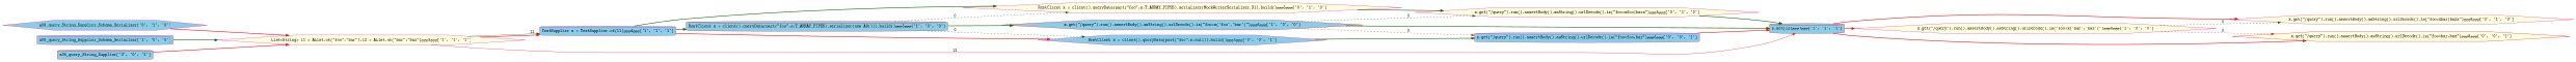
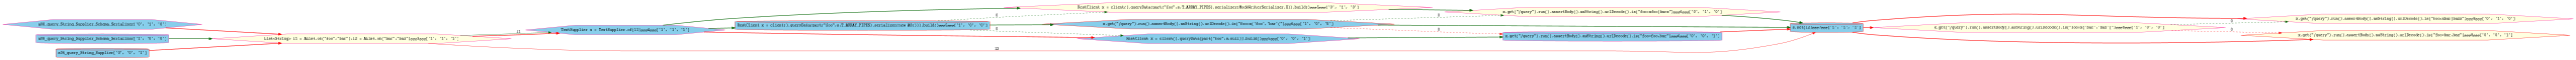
  digraph {
    fontname="Courier Prime"
    rankdir=LR
    node [color=deeppink fillcolor=skyblue fontname="Courier Prime" shape=hexagon style=filled]
    edge [color=darkgreen fontname="Courier Prime" style=bold]
    n1 [color=red label="RestClient x = client().queryData(part(\"foo\",s,T_ARRAY_PIPES).serializer(new A8())).build()@@@5@@@['1', '0', '0']" shape=cylinder]
    n2 [fillcolor=lightyellow label="RestClient x = client().queryData(part(\"foo\",s,T_ARRAY_PIPES).serializer(MockWriterSerializer.X)).build()@@@5@@@['0', '1', '0']"]
    n3 [label="RestClient x = client().queryData(part(\"foo\",s,null)).build()@@@5@@@['0', '0', '1']"]
    n4 [color=red label="x.get(\"/query\").run().assertBody().asString().urlDecode().is(\"foo=x('foo','bar'(\")@@@6@@@['1', '0', '0']"]
    n5 [fillcolor=lightyellow label="x.get(\"/query\").run().assertBody().asString().urlDecode().is(\"foo=xfoo|barx\")@@@6@@@['0', '1', '0']"]
    n6 [label="x.get(\"/query\").run().assertBody().asString().urlDecode().is(\"foo=foo,bar\")@@@6@@@['0', '0', '1']" shape=cylinder]
    n7 [color=red label="s.set(l2)@@@7@@@['1', '1', '1']" shape=cylinder]
    n8 [label="a08_query_String_Supplier_Schema_Serializer['0', '1', '0']"]
    n9 [fillcolor=lightyellow label="List<String> l1 = AList.of(\"foo\",\"bar\"),l2 = AList.of(\"bar\",\"baz\")@@@3@@@['1', '1', '1']"]
-   n10 [label="TestSupplier s = TestSupplier.of(l1)@@@4@@@['1', '1', '1']" shape=cylinder]
+   n10 [label="TestSupplier s = TestSupplier.of(l1)@@@4@@@['1', '1', '1']"]
    n11 [label="a08_query_String_Supplier_Schema_Serializer['1', '0', '0']" shape=cylinder]
    n12 [fillcolor=lightyellow label="x.get(\"/query\").run().assertBody().asString().urlDecode().is(\"foo=xbar|bazx\")@@@8@@@['0', '1', '0']"]
    n13 [color=red label="a06_query_String_Supplier['0', '0', '1']" shape=cylinder]
    n14 [color=red fillcolor=lightyellow label="x.get(\"/query\").run().assertBody().asString().urlDecode().is(\"foo=bar,baz\")@@@8@@@['0', '0', '1']"]
    n15 [fillcolor=lightyellow label="x.get(\"/query\").run().assertBody().asString().urlDecode().is(\"foo=x('bar','baz'(\")@@@8@@@['1', '0', '0']"]
    n1 -> n2 [label=0 style=dashed]
    n1 -> n3 [label=0 style=dashed]
    n1 -> n4
    n2 -> n5
    n3 -> n6
    n4 -> n5 [label=0 style=dashed]
    n4 -> n6 [color=red label=0 style=dashed]
    n4 -> n7
    n5 -> n7
    n6 -> n7 [color=red]
    n7 -> n12 [color=red]
    n7 -> n14 [color=red]
    n7 -> n15 [color=red]
    n8 -> n9 [color=red]
    n9 -> n7 [color=red label=l2 style=solid]
    n9 -> n10 [label=l1 style=solid]
    n9 -> n10 [color=red]
    n10 -> n1
    n10 -> n2
    n10 -> n3 [color=red]
    n11 -> n9
    n13 -> n9 [color=red]
    n15 -> n12 [label=0 style=dashed]
    n15 -> n14 [color=red label=0 style=dashed]
  }
